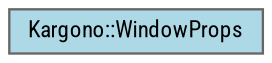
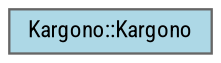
  digraph {
    rankdir=TB
    fontname="Roboto Condensed"
-   n1 [color=grey40 fillcolor=lightblue fontname="Roboto Condensed" fontsize=10 height=0.2 label="Kargono::WindowProps" shape=box style=filled width=0.4]
+   n1 [color=grey40 fillcolor=lightblue fontname="Roboto Condensed" fontsize=10 height=0.2 label="Kargono::Kargono" shape=box style=filled width=0.4]
  }
